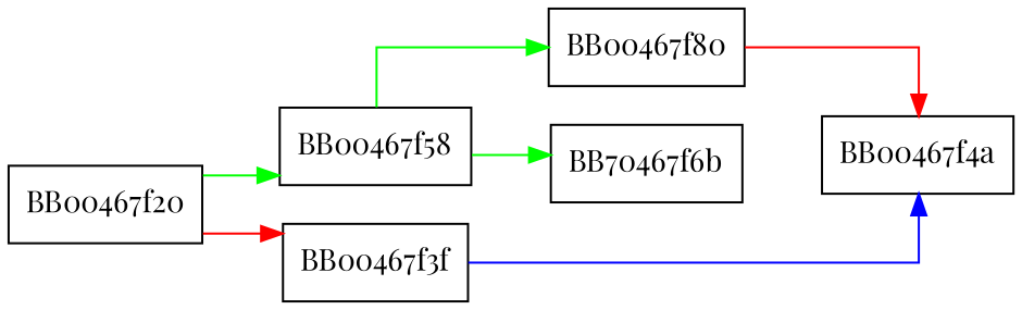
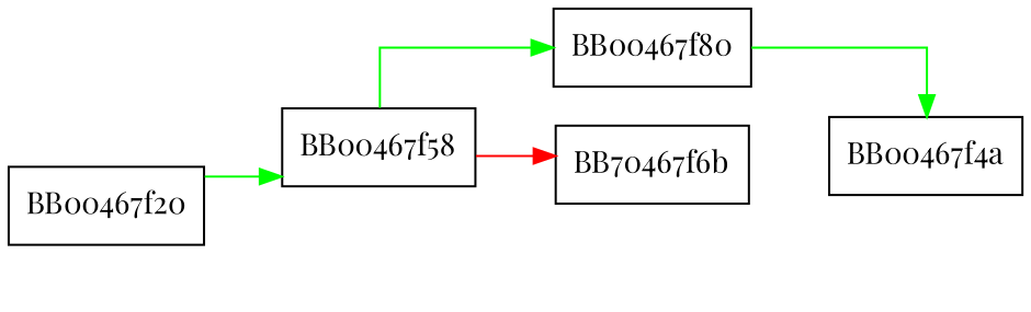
  digraph {
    fontname="Playfair Display"
    rankdir=LR
    splines=ortho
    node [fontname="Playfair Display" shape=box]
    edge [color=green fontname="Playfair Display"]
    BB00467f20
    BB00467f58
-   BB00467f3f
    BB00467f80
    n5 [label=BB70467f6b]
    BB00467f4a
    BB00467f20 -> BB00467f58
-   BB00467f20 -> BB00467f3f [color=red]
    BB00467f58 -> BB00467f80
-   BB00467f58 -> n5
-   BB00467f3f -> BB00467f4a [color=blue]
-   BB00467f80 -> BB00467f4a [color=red]
+   BB00467f58 -> n5 [color=red]
+   BB00467f80 -> BB00467f4a
  }
